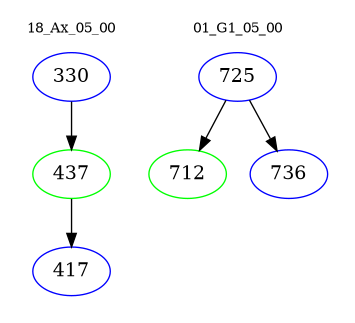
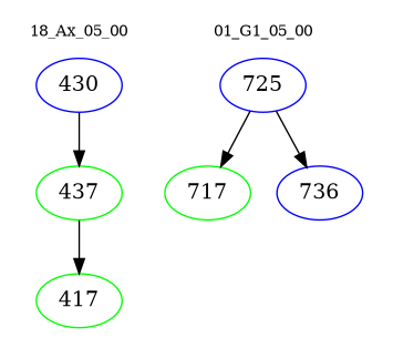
  digraph {
    node [color=blue]
    edge [color=black]
-   n1 [label=330]
-   n2 [label=417]
+   n1 [label=430]
+   n2 [color=green label=417]
    n3 [color=green label=437]
    n4 [label=725]
-   n5 [color=green label=712]
+   n5 [color=green label=717]
    n6 [label=736]
    subgraph cluster_1 {
      color=white
      fontsize=10
      label="18_Ax_05_00"
      n1
      n2
      n3
    }
    subgraph cluster_2 {
      color=white
      fontsize=10
      label="01_G1_05_00"
      n4
      n5
      n6
    }
    n1 -> n3
    n3 -> n2
    n4 -> n5
    n4 -> n6
  }
